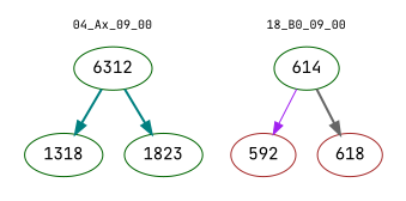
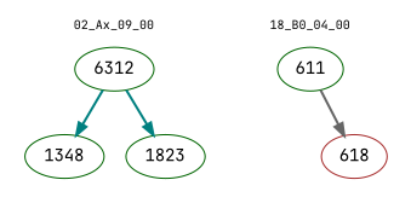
  digraph {
    fontname="JetBrains Mono"
    node [color=darkgreen fontname="JetBrains Mono"]
    edge [color=teal fontname="JetBrains Mono" style=bold]
    n1 [label=6312]
-   n2 [label=1318]
+   n2 [label=1348]
    n3 [label=1823]
-   n4 [label=614]
-   n5 [color=brown label=592]
+   n4 [label=611]
    n6 [color=brown label=618]
    subgraph cluster_1 {
      color=white
      fontsize=10
-     label="04_Ax_09_00"
+     label="02_Ax_09_00"
      n1
      n2
      n3
    }
    subgraph cluster_2 {
      color=white
      fontsize=10
-     label="18_B0_09_00"
+     label="18_B0_04_00"
      n4
-     n5
      n6
    }
    n1 -> n2
    n1 -> n3
-   n4 -> n5 [color=purple style=solid]
    n4 -> n6 [color=gray40]
  }
